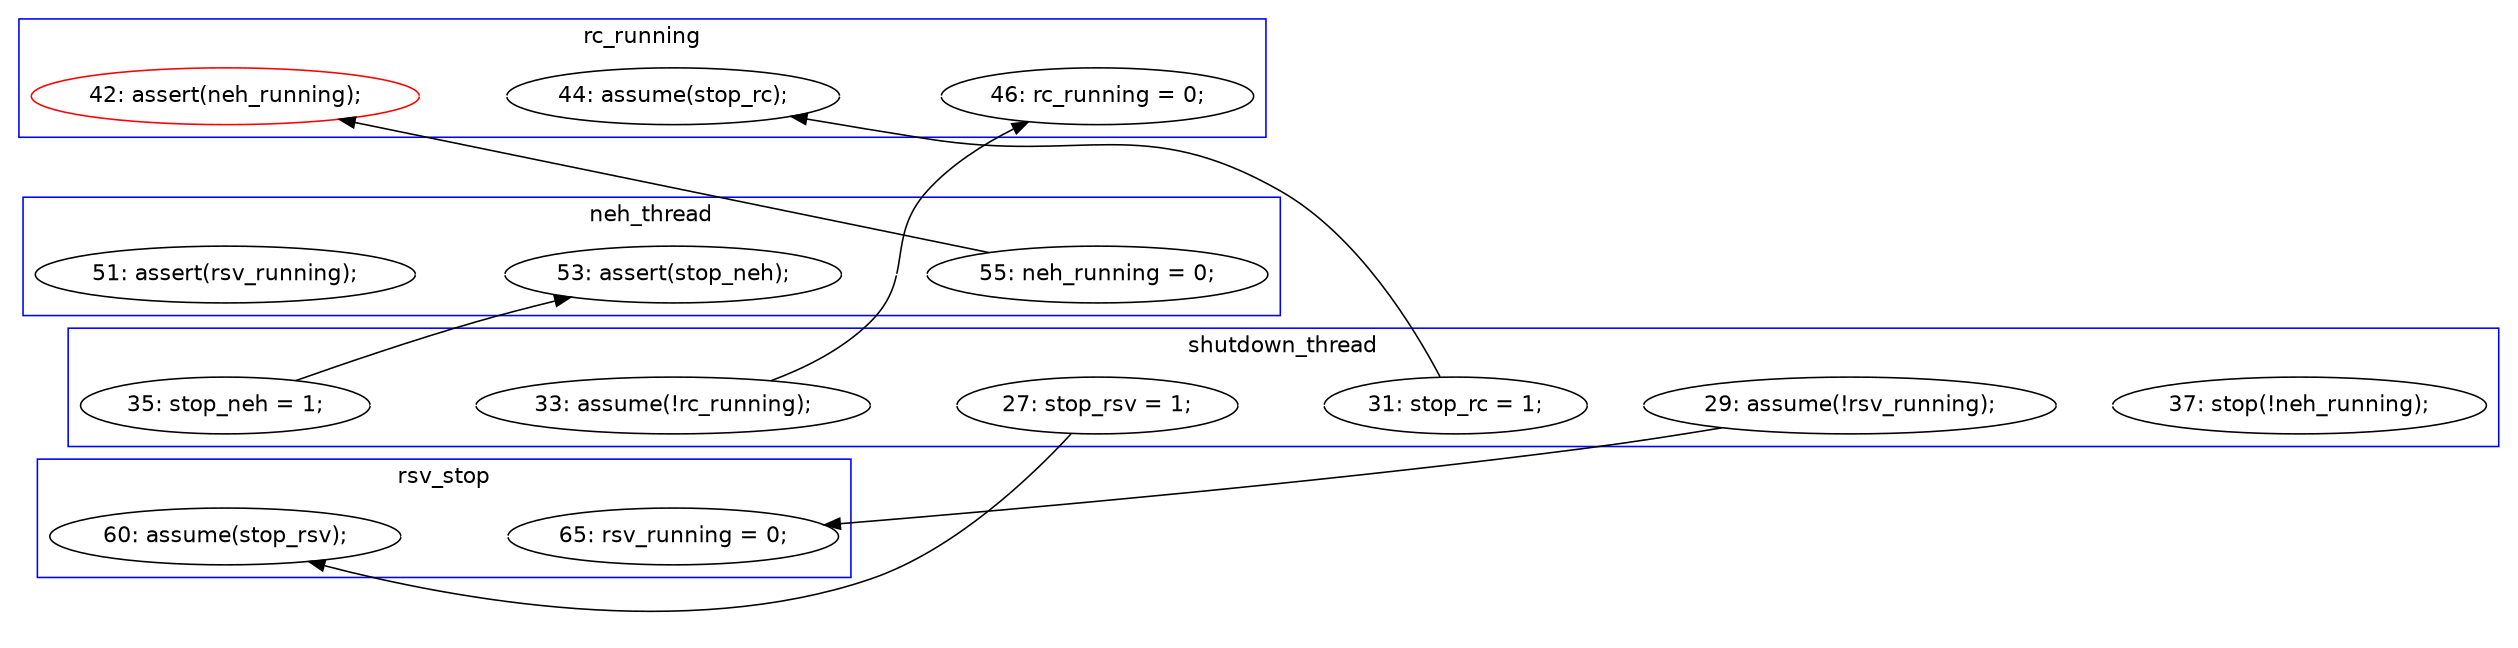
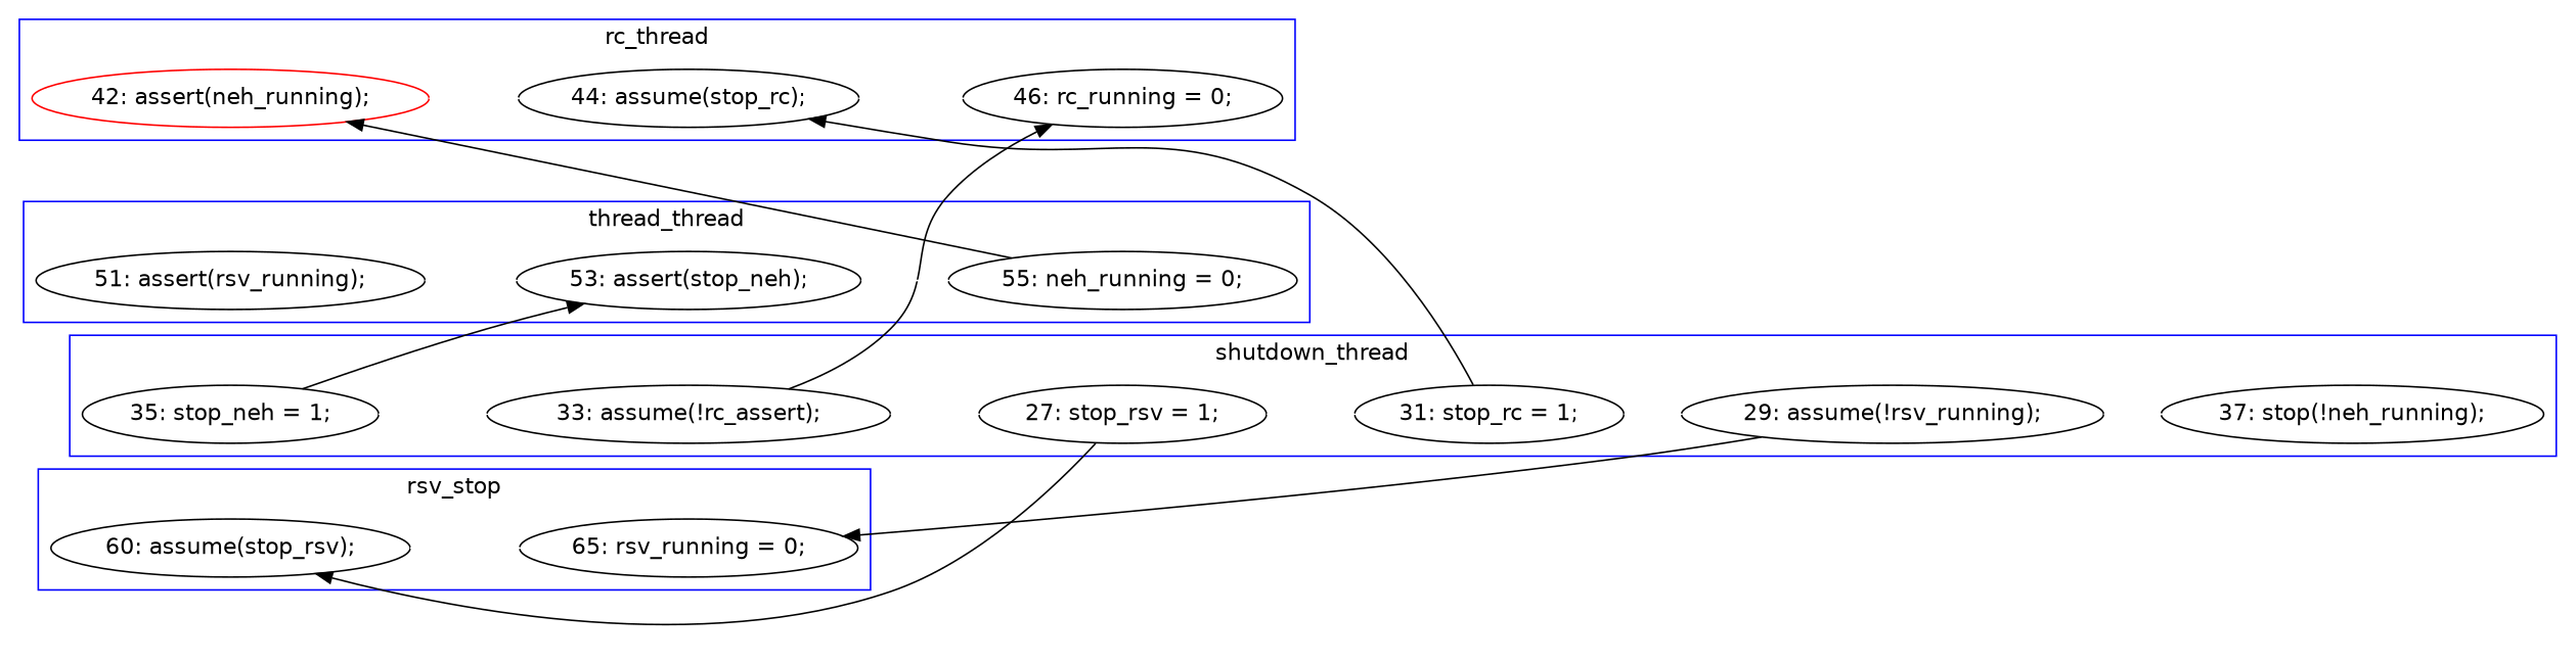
  digraph {
    fontname="DejaVu Sans"
    rankdir=LR
    node [fontname="DejaVu Sans"]
    edge [color=white fontname="DejaVu Sans" style=solid]
    n1 [label="65: rsv_running = 0;"]
    n2 [label="60: assume(stop_rsv);"]
    n3 [label="27: stop_rsv = 1;"]
    n4 [label="31: stop_rc = 1;"]
    n5 [label="29: assume(!rsv_running);"]
    n6 [label="37: stop(!neh_running);"]
-   n7 [label="33: assume(!rc_running);"]
+   n7 [label="33: assume(!rc_assert);"]
    n8 [label="35: stop_neh = 1;"]
    n9 [color=red label="42: assert(neh_running);"]
    n10 [label="44: assume(stop_rc);"]
    n11 [label="46: rc_running = 0;"]
    n12 [label="53: assert(stop_neh);"]
    n13 [label="55: neh_running = 0;"]
    n14 [label="51: assert(rsv_running);"]
    subgraph cluster_1 {
      color=blue
      label=rsv_stop
      n1
      n2
    }
    subgraph cluster_2 {
      color=blue
      label=shutdown_thread
      n3
      n4
      n5
      n6
      n7
      n8
    }
    subgraph cluster_3 {
      color=blue
-     label=rc_running
+     label=rc_thread
      n9
      n10
      n11
    }
    subgraph cluster_4 {
      color=blue
-     label=neh_thread
+     label=thread_thread
      n12
      n13
      n14
    }
    n2 -> n1
    n3 -> n2 [color=black constraint=false]
    n3 -> n4
    n4 -> n5
    n4 -> n10 [color=black constraint=false]
    n5 -> n1 [color=black constraint=false]
    n5 -> n6
    n7 -> n3
    n7 -> n11 [color=black constraint=false]
    n8 -> n7
    n8 -> n12 [color=black constraint=false]
    n9 -> n10
    n10 -> n11
    n12 -> n13
    n13 -> n9 [color=black constraint=false]
    n14 -> n12
  }
